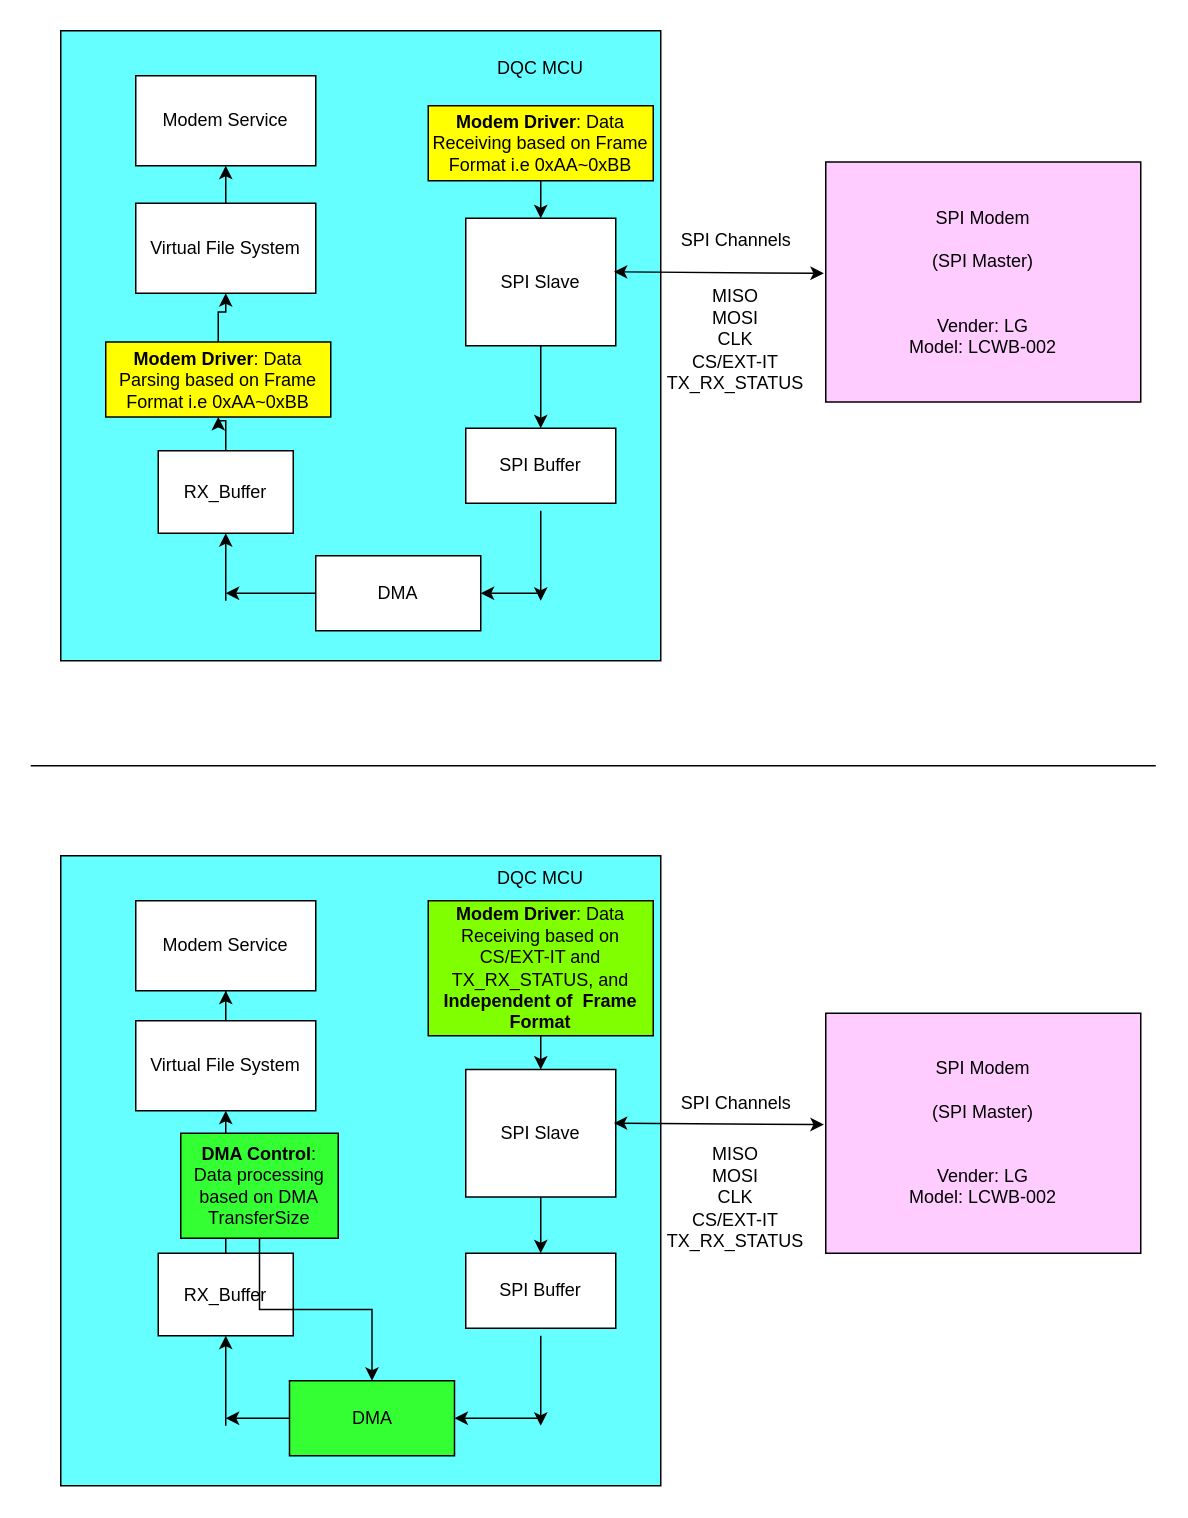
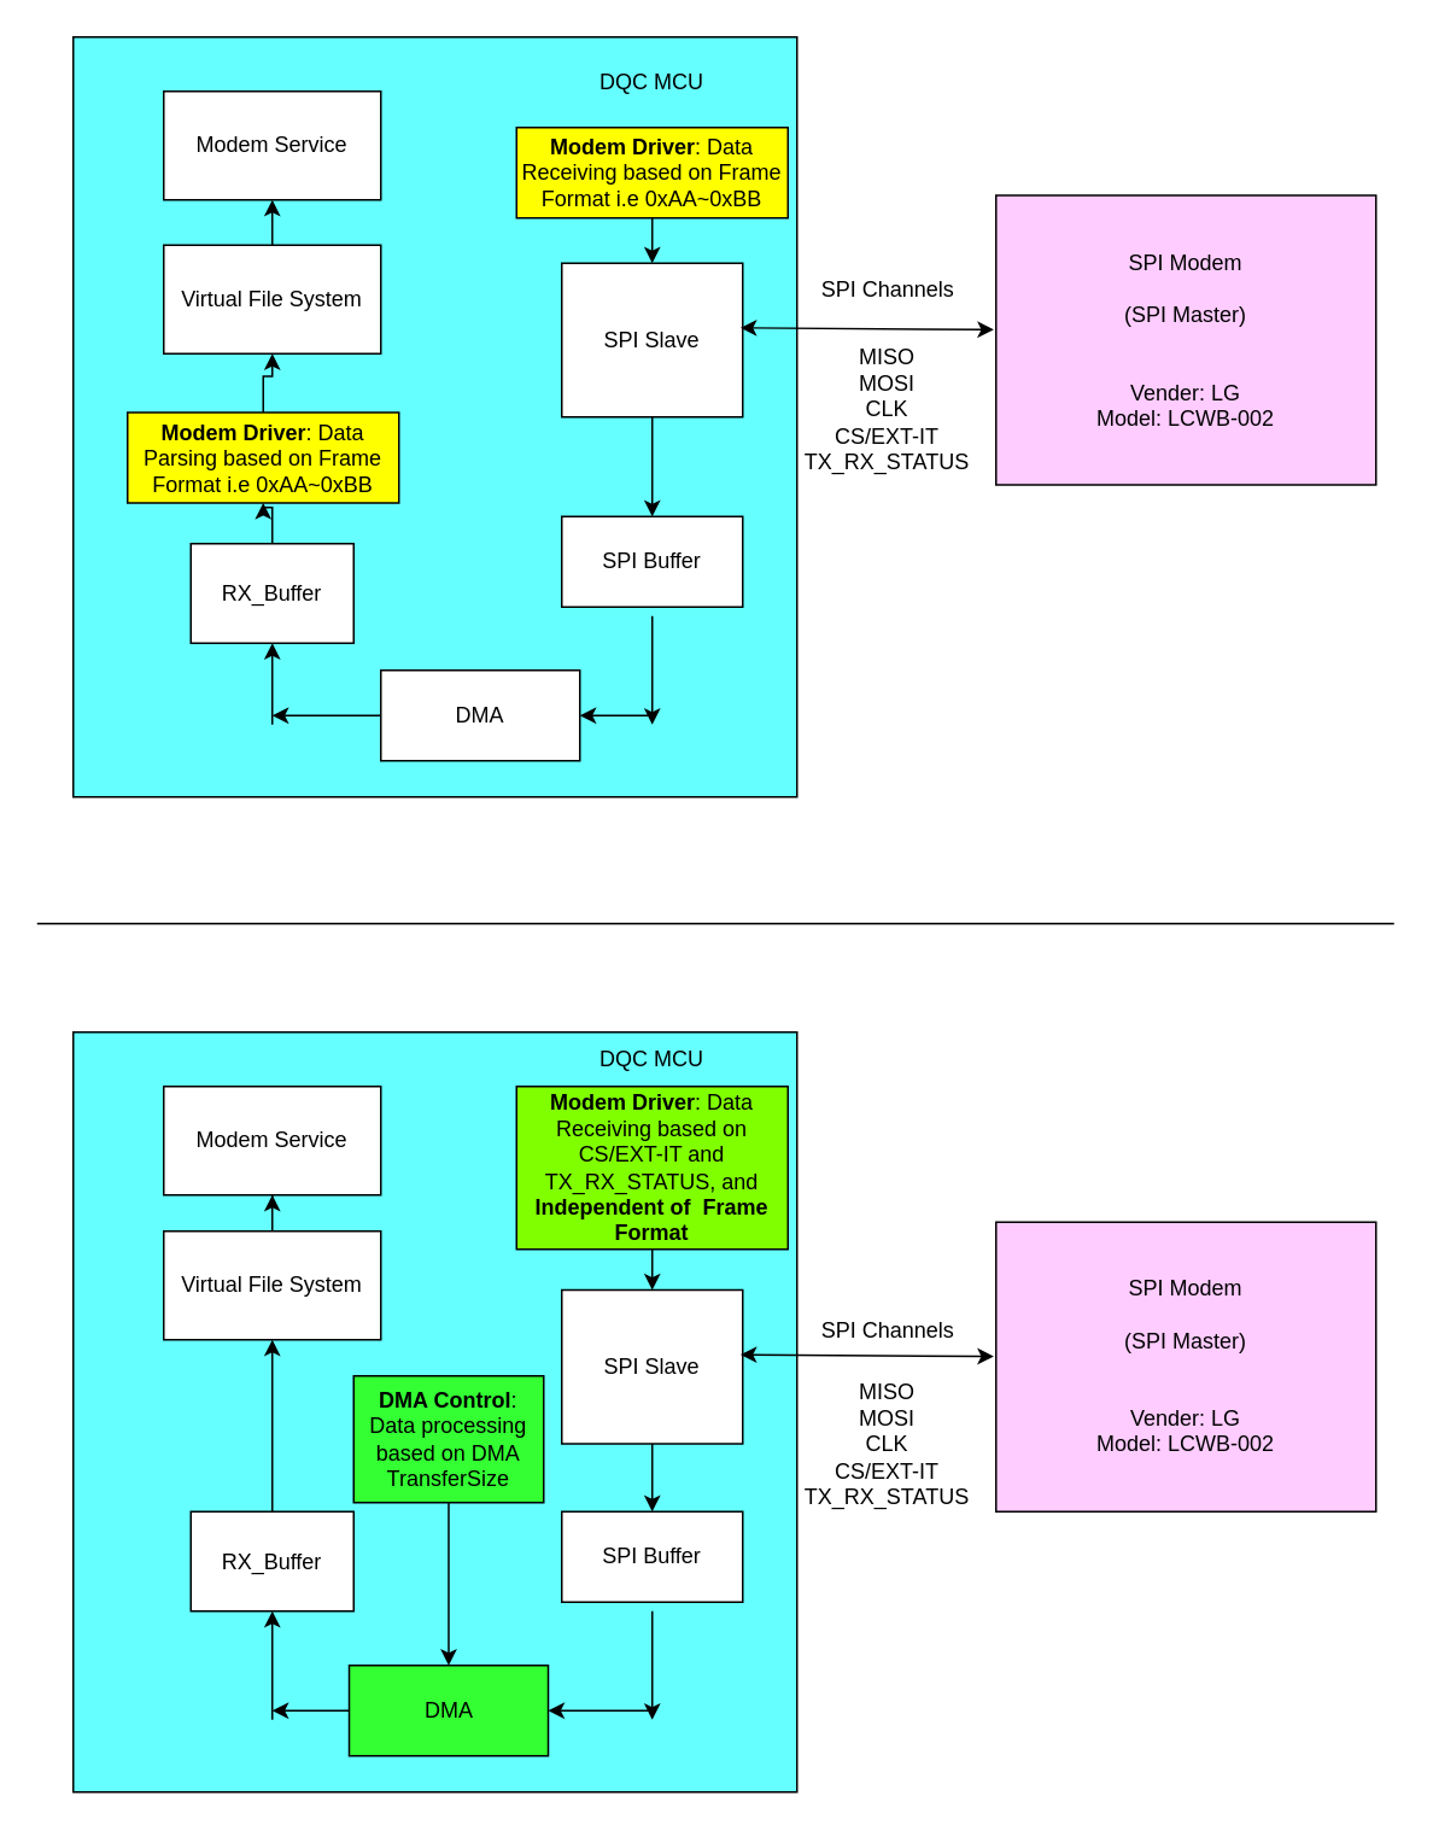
  <mxCell id="0" />
  <mxCell id="1" parent="0" />
  <mxCell id="2" value="" style="rounded=0;whiteSpace=wrap;html=1;fillColor=#66FFFF;" vertex="1" parent="1"><mxGeometry x="40" y="20" width="400" height="420" as="geometry" /></mxCell>
  <mxCell id="3" value="SPI Modem&lt;br&gt;&lt;br&gt;(SPI Master)&lt;br&gt;&lt;br&gt;&lt;br&gt;Vender: LG&lt;div&gt;Model: LCWB-002&lt;/div&gt;" style="rounded=0;whiteSpace=wrap;html=1;fillColor=#FFCCFF;" vertex="1" parent="1"><mxGeometry x="550" y="107.5" width="210" height="160" as="geometry" /></mxCell>
  <mxCell id="4" value="" style="edgeStyle=orthogonalEdgeStyle;rounded=0;orthogonalLoop=1;jettySize=auto;html=1;" edge="1" parent="1" source="5" target="6"><mxGeometry relative="1" as="geometry" /></mxCell>
  <mxCell id="5" value="SPI Slave" style="rounded=0;whiteSpace=wrap;html=1;" vertex="1" parent="1"><mxGeometry x="310" y="145" width="100" height="85" as="geometry" /></mxCell>
  <mxCell id="6" value="SPI Buffer" style="rounded=0;whiteSpace=wrap;html=1;" vertex="1" parent="1"><mxGeometry x="310" y="285" width="100" height="50" as="geometry" /></mxCell>
  <mxCell id="7" value="" style="edgeStyle=orthogonalEdgeStyle;rounded=0;orthogonalLoop=1;jettySize=auto;html=1;" edge="1" parent="1" source="8" target="14"><mxGeometry relative="1" as="geometry" /></mxCell>
  <mxCell id="8" value="RX_Buffer" style="rounded=0;whiteSpace=wrap;html=1;" vertex="1" parent="1"><mxGeometry x="105" y="300" width="90" height="55" as="geometry" /></mxCell>
  <mxCell id="9" value="DMA" style="rounded=0;whiteSpace=wrap;html=1;" vertex="1" parent="1"><mxGeometry x="210" y="370" width="110" height="50" as="geometry" /></mxCell>
  <mxCell id="10" value="Modem Service" style="rounded=0;whiteSpace=wrap;html=1;" vertex="1" parent="1"><mxGeometry x="90" y="50" width="120" height="60" as="geometry" /></mxCell>
  <mxCell id="11" value="" style="edgeStyle=orthogonalEdgeStyle;rounded=0;orthogonalLoop=1;jettySize=auto;html=1;" edge="1" parent="1" source="12" target="10"><mxGeometry relative="1" as="geometry" /></mxCell>
  <mxCell id="12" value="Virtual File System" style="rounded=0;whiteSpace=wrap;html=1;" vertex="1" parent="1"><mxGeometry x="90" y="135" width="120" height="60" as="geometry" /></mxCell>
  <mxCell id="13" value="" style="edgeStyle=orthogonalEdgeStyle;rounded=0;orthogonalLoop=1;jettySize=auto;html=1;" edge="1" parent="1" source="14" target="12"><mxGeometry relative="1" as="geometry" /></mxCell>
  <mxCell id="14" value="&lt;b&gt;Modem Driver&lt;/b&gt;: Data Parsing based on Frame Format i.e 0xAA~0xBB" style="rounded=0;whiteSpace=wrap;html=1;fillColor=#FFFF00;" vertex="1" parent="1"><mxGeometry x="70" y="227.5" width="150" height="50" as="geometry" /></mxCell>
  <mxCell id="15" style="edgeStyle=orthogonalEdgeStyle;rounded=0;orthogonalLoop=1;jettySize=auto;html=1;exitX=0.5;exitY=1;exitDx=0;exitDy=0;" edge="1" parent="1" source="8" target="8"><mxGeometry relative="1" as="geometry" /></mxCell>
  <mxCell id="16" value="" style="endArrow=classic;html=1;rounded=0;" edge="1" parent="1"><mxGeometry width="50" height="50" relative="1" as="geometry"><mxPoint x="360" y="340" as="sourcePoint" /><mxPoint x="360" y="400" as="targetPoint" /></mxGeometry></mxCell>
  <mxCell id="17" value="" style="endArrow=classic;html=1;rounded=0;entryX=1;entryY=0.5;entryDx=0;entryDy=0;" edge="1" parent="1" target="9"><mxGeometry width="50" height="50" relative="1" as="geometry"><mxPoint x="360" y="395" as="sourcePoint" /><mxPoint x="400" y="300" as="targetPoint" /></mxGeometry></mxCell>
  <mxCell id="18" value="" style="endArrow=classic;html=1;rounded=0;exitX=0;exitY=0.5;exitDx=0;exitDy=0;" edge="1" parent="1" source="9"><mxGeometry width="50" height="50" relative="1" as="geometry"><mxPoint x="350" y="350" as="sourcePoint" /><mxPoint x="150" y="395" as="targetPoint" /></mxGeometry></mxCell>
  <mxCell id="19" value="" style="endArrow=classic;html=1;rounded=0;entryX=0.5;entryY=1;entryDx=0;entryDy=0;" edge="1" parent="1" target="8"><mxGeometry width="50" height="50" relative="1" as="geometry"><mxPoint x="150" y="400" as="sourcePoint" /><mxPoint x="400" y="300" as="targetPoint" /><Array as="points" /></mxGeometry></mxCell>
  <mxCell id="20" value="" style="endArrow=classic;startArrow=classic;html=1;rounded=0;exitX=0.987;exitY=0.42;exitDx=0;exitDy=0;exitPerimeter=0;entryX=-0.006;entryY=0.464;entryDx=0;entryDy=0;entryPerimeter=0;" edge="1" parent="1" source="5" target="3"><mxGeometry width="50" height="50" relative="1" as="geometry"><mxPoint x="430" y="330" as="sourcePoint" /><mxPoint x="480" y="280" as="targetPoint" /></mxGeometry></mxCell>
  <mxCell id="21" value="SPI Channels" style="text;html=1;align=center;verticalAlign=middle;resizable=0;points=[];autosize=1;strokeColor=none;fillColor=none;" vertex="1" parent="1"><mxGeometry x="440" y="145" width="100" height="30" as="geometry" /></mxCell>
  <mxCell id="22" value="MISO&lt;br&gt;MOSI&lt;br&gt;CLK&lt;br&gt;CS/EXT-IT&lt;br&gt;TX_RX_STATUS&lt;br&gt;&lt;div&gt;&lt;br&gt;&lt;/div&gt;" style="text;html=1;align=center;verticalAlign=middle;whiteSpace=wrap;rounded=0;" vertex="1" parent="1"><mxGeometry x="460" y="217.5" width="60" height="30" as="geometry" /></mxCell>
  <mxCell id="23" value="" style="rounded=0;whiteSpace=wrap;html=1;fillColor=#66FFFF;" vertex="1" parent="1"><mxGeometry x="40" y="570" width="400" height="420" as="geometry" /></mxCell>
  <mxCell id="24" value="SPI Modem&lt;br&gt;&lt;br&gt;(SPI Master)&lt;br&gt;&lt;br&gt;&lt;br&gt;Vender: LG&lt;div&gt;Model: LCWB-002&lt;/div&gt;" style="rounded=0;whiteSpace=wrap;html=1;fillColor=#FFCCFF;" vertex="1" parent="1"><mxGeometry x="550" y="675" width="210" height="160" as="geometry" /></mxCell>
  <mxCell id="25" value="" style="edgeStyle=orthogonalEdgeStyle;rounded=0;orthogonalLoop=1;jettySize=auto;html=1;" edge="1" parent="1" source="26" target="27"><mxGeometry relative="1" as="geometry" /></mxCell>
  <mxCell id="26" value="SPI Slave" style="rounded=0;whiteSpace=wrap;html=1;" vertex="1" parent="1"><mxGeometry x="310" y="712.5" width="100" height="85" as="geometry" /></mxCell>
  <mxCell id="27" value="SPI Buffer" style="rounded=0;whiteSpace=wrap;html=1;" vertex="1" parent="1"><mxGeometry x="310" y="835" width="100" height="50" as="geometry" /></mxCell>
  <mxCell id="28" value="" style="edgeStyle=orthogonalEdgeStyle;rounded=0;orthogonalLoop=1;jettySize=auto;html=1;" edge="1" parent="1" source="29" target="33"><mxGeometry relative="1" as="geometry" /></mxCell>
  <mxCell id="29" value="RX_Buffer" style="rounded=0;whiteSpace=wrap;html=1;" vertex="1" parent="1"><mxGeometry x="105" y="835" width="90" height="55" as="geometry" /></mxCell>
  <mxCell id="30" value="DMA" style="rounded=0;whiteSpace=wrap;html=1;fillColor=#33FF33;" vertex="1" parent="1"><mxGeometry x="192.5" y="920" width="110" height="50" as="geometry" /></mxCell>
  <mxCell id="31" value="Modem Service" style="rounded=0;whiteSpace=wrap;html=1;" vertex="1" parent="1"><mxGeometry x="90" y="600" width="120" height="60" as="geometry" /></mxCell>
  <mxCell id="32" value="" style="edgeStyle=orthogonalEdgeStyle;rounded=0;orthogonalLoop=1;jettySize=auto;html=1;" edge="1" parent="1" source="33" target="31"><mxGeometry relative="1" as="geometry" /></mxCell>
  <mxCell id="33" value="Virtual File System" style="rounded=0;whiteSpace=wrap;html=1;" vertex="1" parent="1"><mxGeometry x="90" y="680" width="120" height="60" as="geometry" /></mxCell>
  <mxCell id="34" value="" style="edgeStyle=orthogonalEdgeStyle;rounded=0;orthogonalLoop=1;jettySize=auto;html=1;" edge="1" parent="1" source="35" target="26"><mxGeometry relative="1" as="geometry" /></mxCell>
  <mxCell id="35" value="&lt;b&gt;Modem Driver&lt;/b&gt;: Data Receiving based on CS/EXT-IT and TX_RX_STATUS, and &lt;b&gt;Independent of&amp;nbsp; Frame Format&lt;/b&gt;" style="rounded=0;whiteSpace=wrap;html=1;fillColor=#80FF00;" vertex="1" parent="1"><mxGeometry x="285" y="600" width="150" height="90" as="geometry" /></mxCell>
  <mxCell id="36" style="edgeStyle=orthogonalEdgeStyle;rounded=0;orthogonalLoop=1;jettySize=auto;html=1;exitX=0.5;exitY=1;exitDx=0;exitDy=0;" edge="1" parent="1" source="29" target="29"><mxGeometry relative="1" as="geometry" /></mxCell>
  <mxCell id="37" value="" style="endArrow=classic;html=1;rounded=0;" edge="1" parent="1"><mxGeometry width="50" height="50" relative="1" as="geometry"><mxPoint x="360" y="890" as="sourcePoint" /><mxPoint x="360" y="950" as="targetPoint" /></mxGeometry></mxCell>
  <mxCell id="38" value="" style="endArrow=classic;html=1;rounded=0;entryX=1;entryY=0.5;entryDx=0;entryDy=0;" edge="1" parent="1" target="30"><mxGeometry width="50" height="50" relative="1" as="geometry"><mxPoint x="360" y="945" as="sourcePoint" /><mxPoint x="400" y="850" as="targetPoint" /></mxGeometry></mxCell>
  <mxCell id="39" value="" style="endArrow=classic;html=1;rounded=0;exitX=0;exitY=0.5;exitDx=0;exitDy=0;" edge="1" parent="1" source="30"><mxGeometry width="50" height="50" relative="1" as="geometry"><mxPoint x="350" y="900" as="sourcePoint" /><mxPoint x="150" y="945" as="targetPoint" /></mxGeometry></mxCell>
  <mxCell id="40" value="" style="endArrow=classic;html=1;rounded=0;entryX=0.5;entryY=1;entryDx=0;entryDy=0;" edge="1" parent="1" target="29"><mxGeometry width="50" height="50" relative="1" as="geometry"><mxPoint x="150" y="950" as="sourcePoint" /><mxPoint x="400" y="850" as="targetPoint" /><Array as="points" /></mxGeometry></mxCell>
  <mxCell id="41" value="" style="endArrow=classic;startArrow=classic;html=1;rounded=0;exitX=0.987;exitY=0.42;exitDx=0;exitDy=0;exitPerimeter=0;entryX=-0.006;entryY=0.464;entryDx=0;entryDy=0;entryPerimeter=0;" edge="1" parent="1" source="26" target="24"><mxGeometry width="50" height="50" relative="1" as="geometry"><mxPoint x="430" y="880" as="sourcePoint" /><mxPoint x="480" y="830" as="targetPoint" /></mxGeometry></mxCell>
  <mxCell id="42" value="SPI Channels" style="text;html=1;align=center;verticalAlign=middle;resizable=0;points=[];autosize=1;strokeColor=none;fillColor=none;" vertex="1" parent="1"><mxGeometry x="440" y="720" width="100" height="30" as="geometry" /></mxCell>
  <mxCell id="43" value="MISO&lt;br&gt;MOSI&lt;br&gt;CLK&lt;br&gt;CS/EXT-IT&lt;br&gt;TX_RX_STATUS&lt;div&gt;&lt;br&gt;&lt;/div&gt;" style="text;html=1;align=center;verticalAlign=middle;whiteSpace=wrap;rounded=0;" vertex="1" parent="1"><mxGeometry x="460" y="790" width="60" height="30" as="geometry" /></mxCell>
  <mxCell id="44" value="" style="endArrow=none;html=1;rounded=0;" edge="1" parent="1"><mxGeometry width="50" height="50" relative="1" as="geometry"><mxPoint x="20" y="510" as="sourcePoint" /><mxPoint x="770" y="510" as="targetPoint" /></mxGeometry></mxCell>
  <mxCell id="45" value="DQC MCU" style="text;html=1;align=center;verticalAlign=middle;whiteSpace=wrap;rounded=0;" vertex="1" parent="1"><mxGeometry x="330" y="30" width="60" height="30" as="geometry" /></mxCell>
  <mxCell id="46" value="DQC MCU" style="text;html=1;align=center;verticalAlign=middle;whiteSpace=wrap;rounded=0;" vertex="1" parent="1"><mxGeometry x="330" y="570" width="60" height="30" as="geometry" /></mxCell>
  <mxCell id="47" value="" style="edgeStyle=orthogonalEdgeStyle;rounded=0;orthogonalLoop=1;jettySize=auto;html=1;" edge="1" parent="1" source="48" target="5"><mxGeometry relative="1" as="geometry" /></mxCell>
  <mxCell id="48" value="&lt;b&gt;Modem Driver&lt;/b&gt;: Data Receiving based on Frame Format i.e 0xAA~0xBB" style="rounded=0;whiteSpace=wrap;html=1;fillColor=#FFFF00;" vertex="1" parent="1"><mxGeometry x="285" y="70" width="150" height="50" as="geometry" /></mxCell>
  <mxCell id="49" value="" style="edgeStyle=orthogonalEdgeStyle;rounded=0;orthogonalLoop=1;jettySize=auto;html=1;" edge="1" parent="1" source="50" target="30"><mxGeometry relative="1" as="geometry" /></mxCell>
- <mxCell id="50" value="&lt;b&gt;DMA Control&lt;/b&gt;: Data processing based on DMA TransferSize" style="rounded=0;whiteSpace=wrap;html=1;fillColor=#33FF33;" vertex="1" parent="1"><mxGeometry x="120" y="755" width="105" height="70" as="geometry" /></mxCell>
+ <mxCell id="50" value="&lt;b&gt;DMA Control&lt;/b&gt;: Data processing based on DMA TransferSize" style="rounded=0;whiteSpace=wrap;html=1;fillColor=#33FF33;" vertex="1" parent="1"><mxGeometry x="195" y="760" width="105" height="70" as="geometry" /></mxCell>
